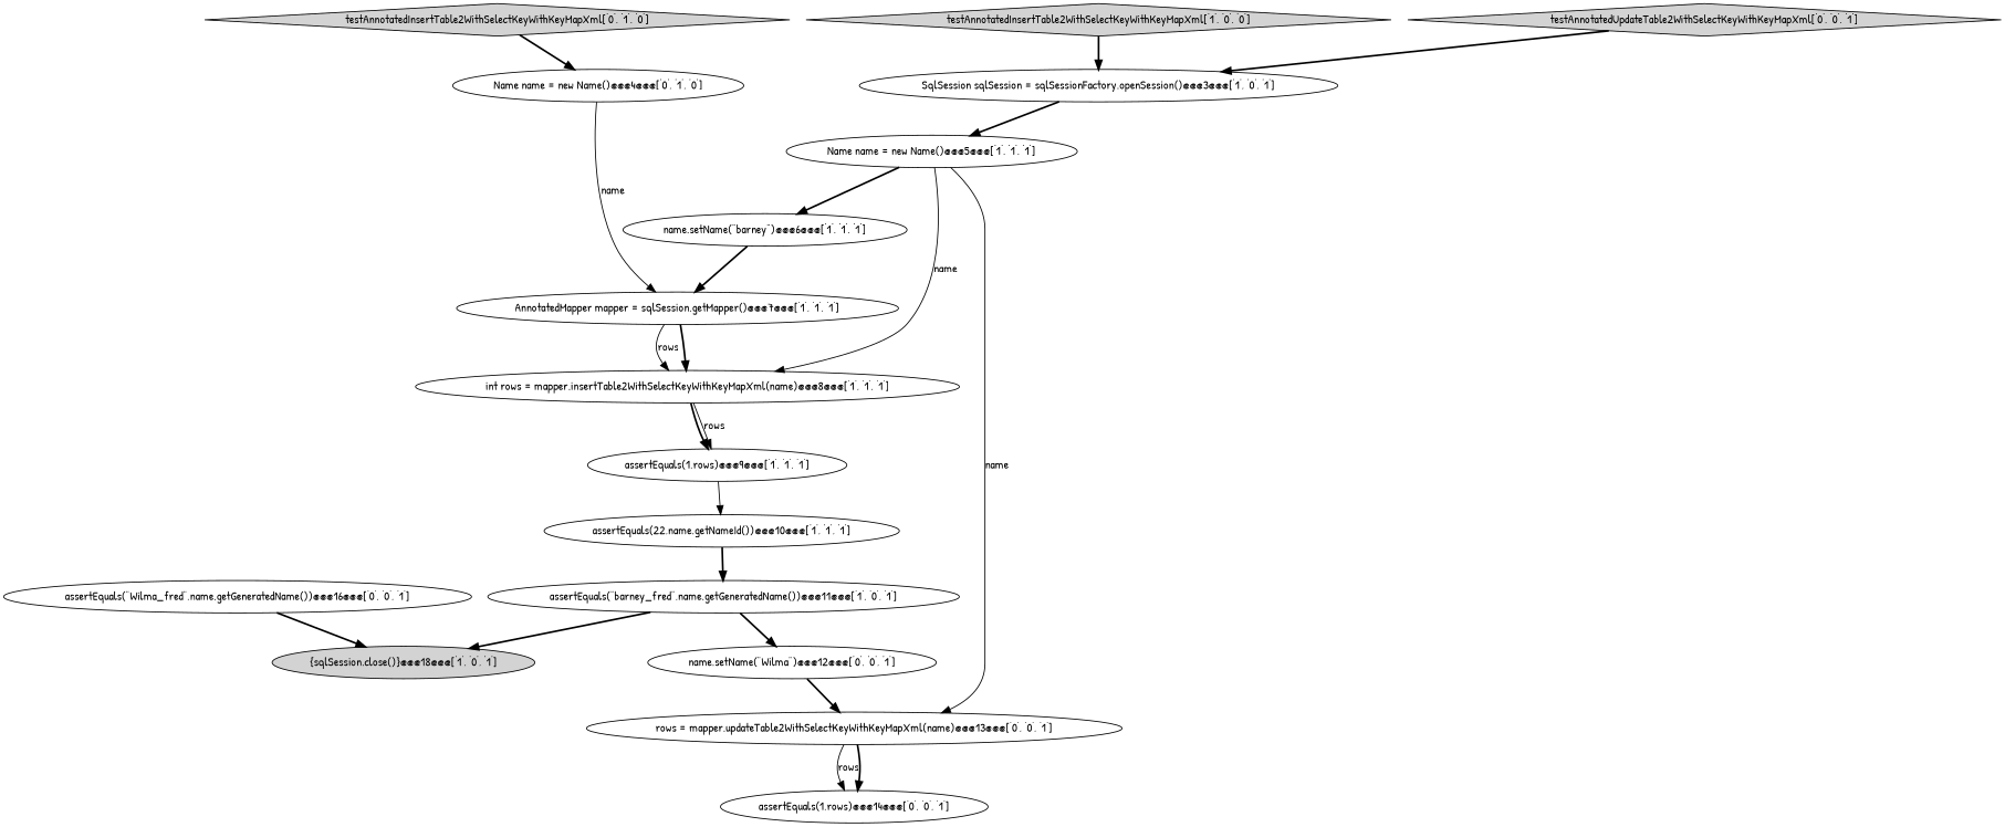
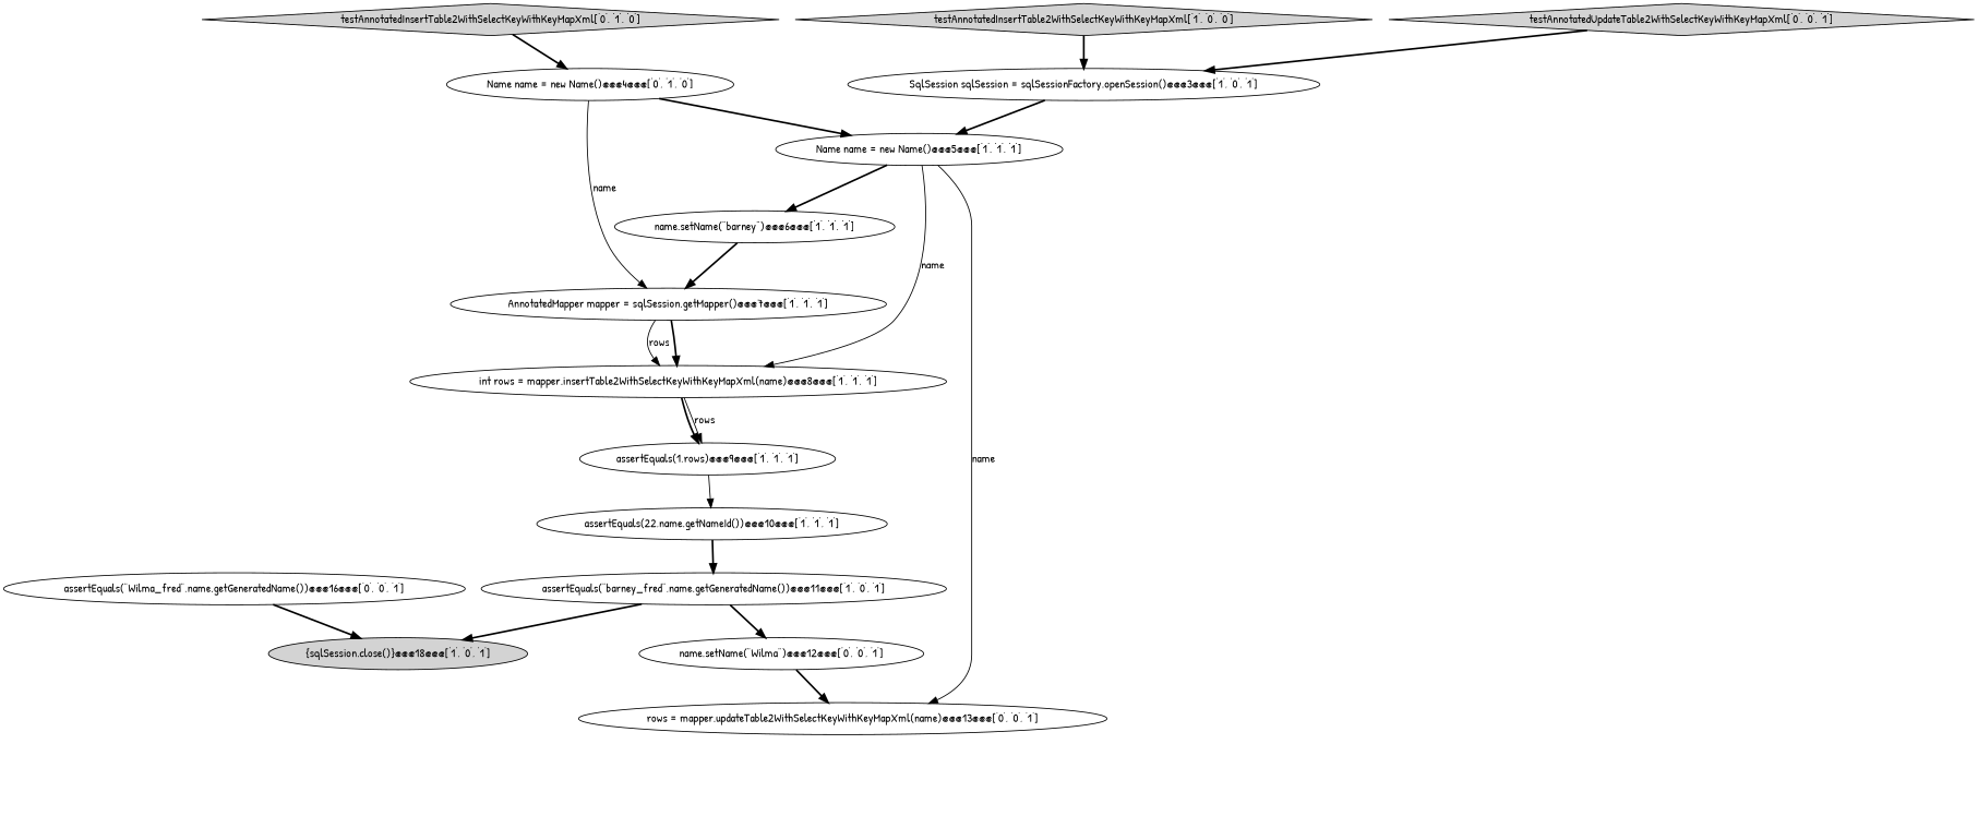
  digraph {
    fontname="Patrick Hand"
    node [fillcolor=white fontname="Patrick Hand" shape=ellipse style=filled]
    edge [fontname="Patrick Hand" style=bold]
    n1 [label="AnnotatedMapper mapper = sqlSession.getMapper()@@@7@@@['1', '1', '1']"]
    n2 [label="int rows = mapper.insertTable2WithSelectKeyWithKeyMapXml(name)@@@8@@@['1', '1', '1']"]
    n3 [label="assertEquals(1,rows)@@@9@@@['1', '1', '1']"]
    n4 [label="assertEquals(22,name.getNameId())@@@10@@@['1', '1', '1']"]
    n5 [label="assertEquals(\"barney_fred\",name.getGeneratedName())@@@11@@@['1', '0', '1']"]
    n6 [fillcolor=lightgray label="testAnnotatedInsertTable2WithSelectKeyWithKeyMapXml['0', '1', '0']" shape=diamond]
    n7 [label="Name name = new Name()@@@4@@@['0', '1', '0']"]
    n8 [label="Name name = new Name()@@@5@@@['1', '1', '1']"]
-   n9 [label="assertEquals(1,rows)@@@14@@@['0', '0', '1']"]
    n10 [label="rows = mapper.updateTable2WithSelectKeyWithKeyMapXml(name)@@@13@@@['0', '0', '1']"]
    n11 [label="name.setName(\"barney\")@@@6@@@['1', '1', '1']"]
    n12 [label="SqlSession sqlSession = sqlSessionFactory.openSession()@@@3@@@['1', '0', '1']"]
    n13 [fillcolor=lightgray label="{sqlSession.close()}@@@18@@@['1', '0', '1']"]
    n14 [label="name.setName(\"Wilma\")@@@12@@@['0', '0', '1']"]
    n15 [fillcolor=lightgray label="testAnnotatedUpdateTable2WithSelectKeyWithKeyMapXml['0', '0', '1']" shape=diamond]
    n16 [label="assertEquals(\"Wilma_fred\",name.getGeneratedName())@@@16@@@['0', '0', '1']"]
    n17 [fillcolor=lightgray label="testAnnotatedInsertTable2WithSelectKeyWithKeyMapXml['1', '0', '0']" shape=diamond]
    n1 -> n2
    n1 -> n2 [label=rows style=solid]
    n2 -> n3
    n2 -> n3 [label=rows style=solid]
    n3 -> n4 [style=solid]
    n4 -> n5
    n5 -> n13
    n5 -> n14
    n6 -> n7
    n7 -> n1 [label=name style=solid]
+   n7 -> n8
    n8 -> n2 [label=name style=solid]
    n8 -> n10 [label=name style=solid]
    n8 -> n11
-   n10 -> n9 [label=rows style=solid]
-   n10 -> n9
    n11 -> n1
    n12 -> n8
    n14 -> n10
    n15 -> n12
    n16 -> n13
    n17 -> n12
  }
